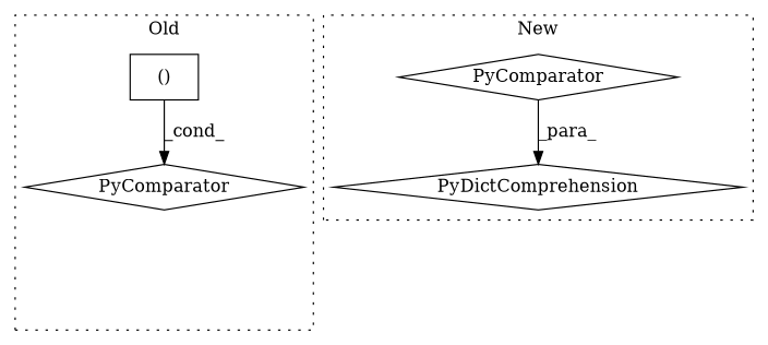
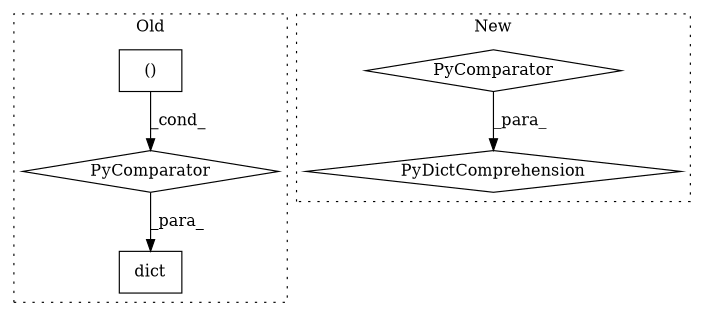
  digraph {
    node [a=113 l=28 shape=diamond]
    n1 [a=106 l=25 label="()" s=2726 shape=box]
    n2 [label=PyComparator s=2810]
+   n3 [a=32 l="19,-8" label=dict s="2707,2849" shape=box]
    n4 [a=110 l=111 label=PyDictComprehension s=2714]
    n5 [label=PyComparator s=2789]
    subgraph cluster_1 {
      label=Old
      style=dotted
      n1
      n2
+     n3
    }
    subgraph cluster_2 {
      label=New
      style=dotted
      n4
      n5
    }
    n1 -> n2 [label=_cond_]
+   n2 -> n3 [label=_para_]
    n5 -> n4 [label=_para_]
  }
